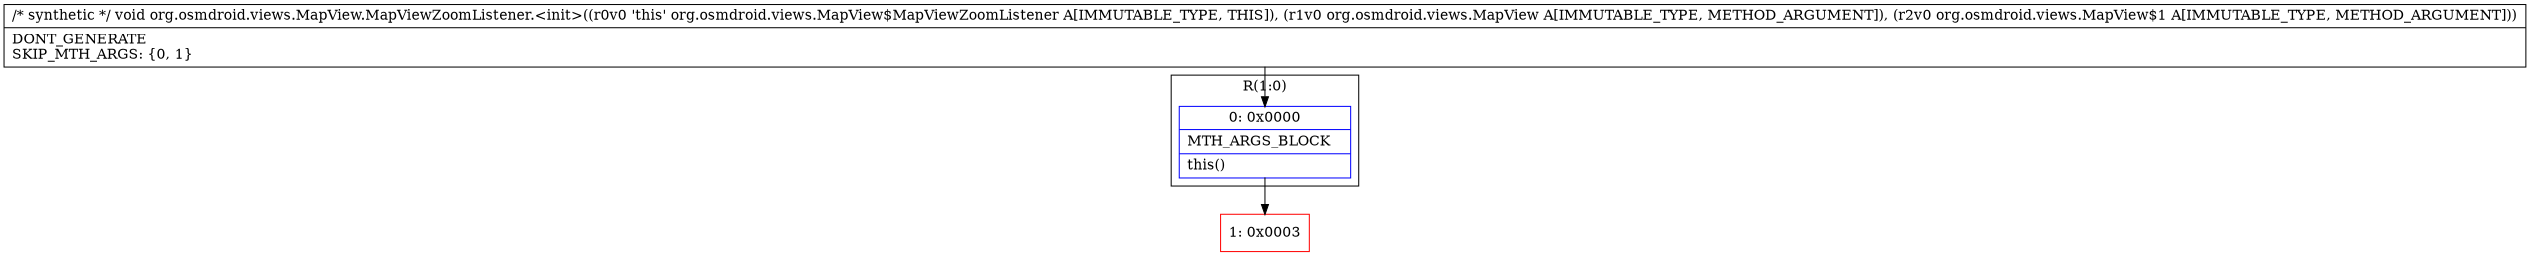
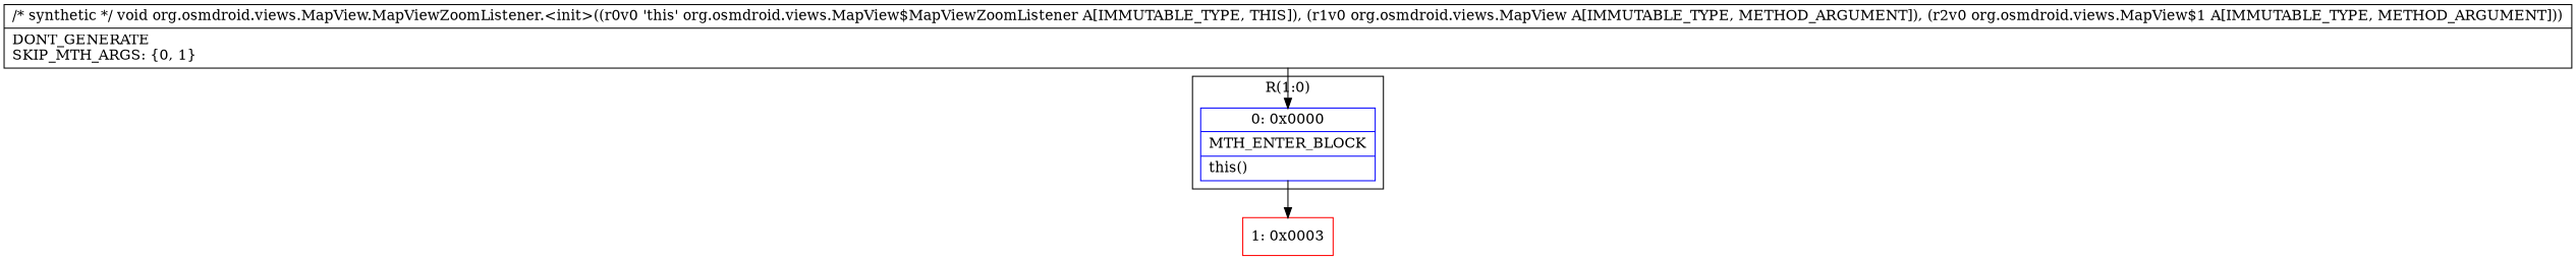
  digraph {
    node [shape=record]
-   n1 [color=blue label="{0\:\ 0x0000|MTH_ARGS_BLOCK\l|this()\l}"]
+   n1 [color=blue label="{0\:\ 0x0000|MTH_ENTER_BLOCK\l|this()\l}"]
    n2 [color=red label="{1\:\ 0x0003}"]
    n3 [label="{\/* synthetic *\/ void org.osmdroid.views.MapView.MapViewZoomListener.\<init\>((r0v0 'this' org.osmdroid.views.MapView$MapViewZoomListener A[IMMUTABLE_TYPE, THIS]), (r1v0 org.osmdroid.views.MapView A[IMMUTABLE_TYPE, METHOD_ARGUMENT]), (r2v0 org.osmdroid.views.MapView$1 A[IMMUTABLE_TYPE, METHOD_ARGUMENT]))  | DONT_GENERATE\lSKIP_MTH_ARGS: \{0, 1\}\l}"]
    subgraph cluster_1 {
      label="R(1:0)"
      n1
    }
    n1 -> n2
    n3 -> n1
  }
